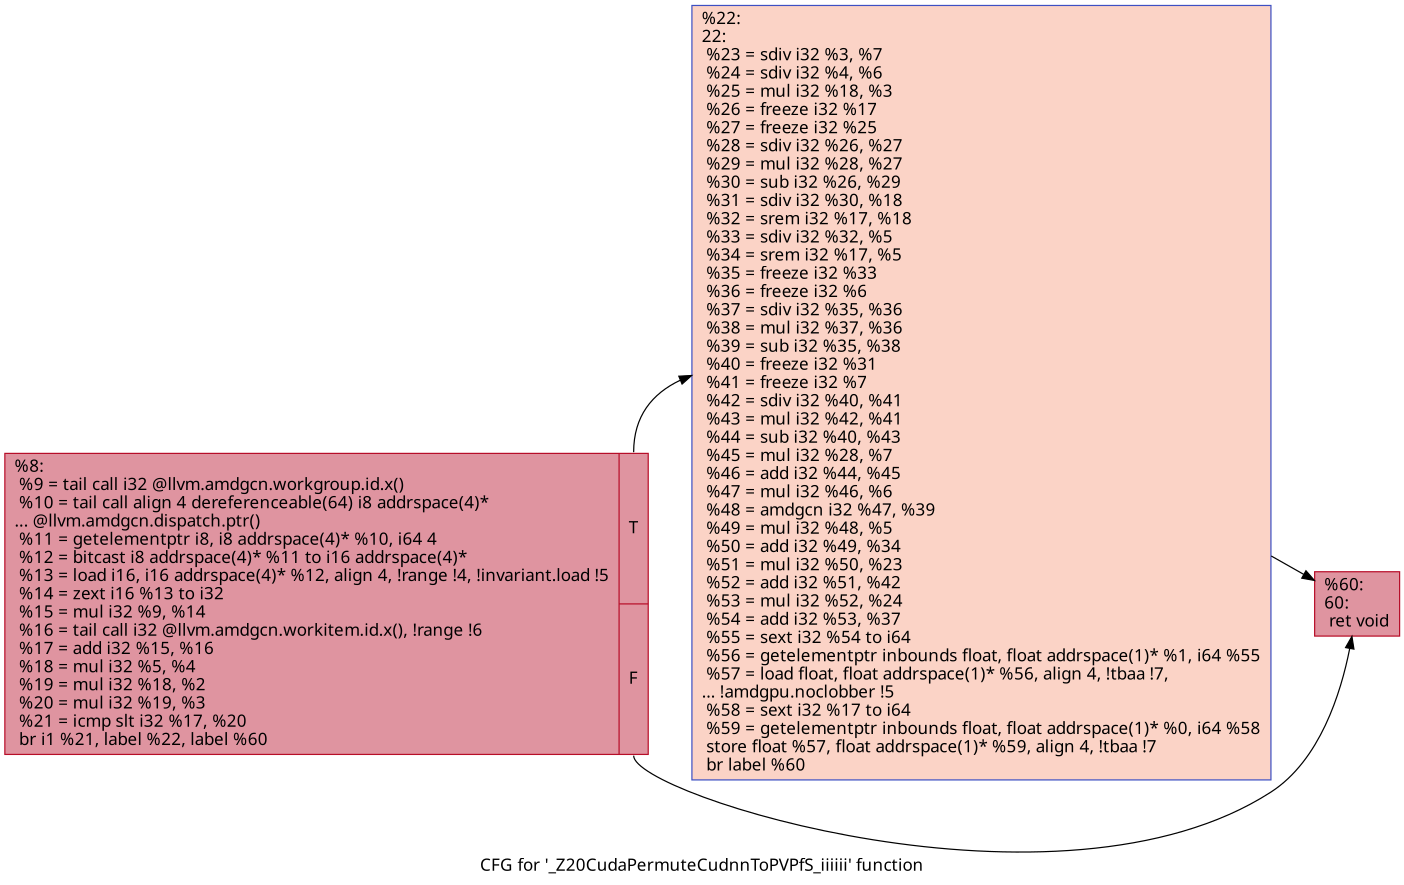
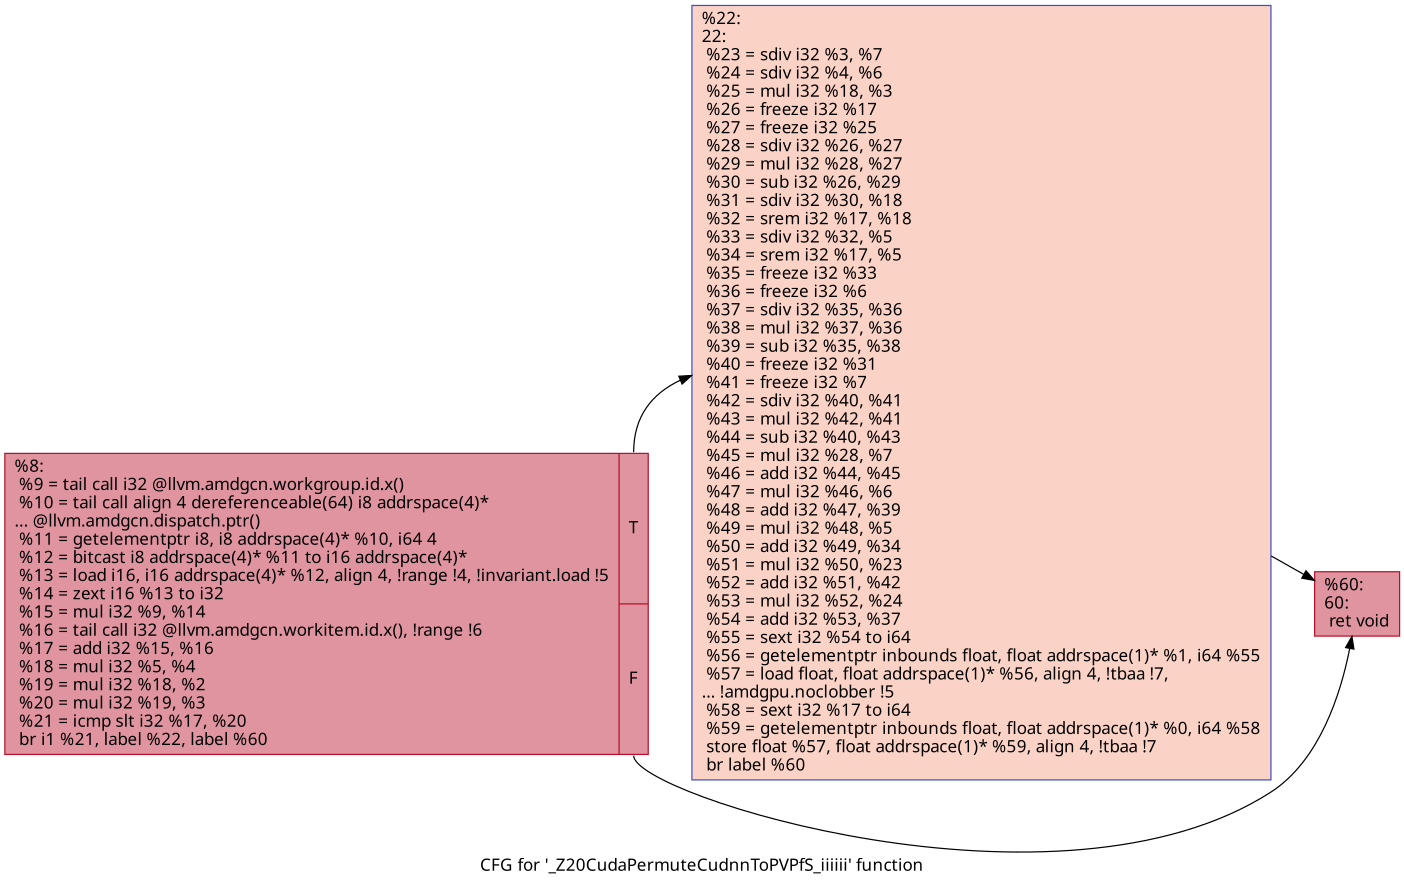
  digraph {
    label="CFG for '_Z20CudaPermuteCudnnToPVPfS_iiiiii' function"
    rankdir=LR
    fontname="Noto Sans"
    node [color="#b70d28ff" fillcolor="#b70d2870" shape=record style=filled fontname="Noto Sans"]
    edge [fontname="Noto Sans"]
    n1 [label="{%8:\l  %9 = tail call i32 @llvm.amdgcn.workgroup.id.x()\l  %10 = tail call align 4 dereferenceable(64) i8 addrspace(4)*\l... @llvm.amdgcn.dispatch.ptr()\l  %11 = getelementptr i8, i8 addrspace(4)* %10, i64 4\l  %12 = bitcast i8 addrspace(4)* %11 to i16 addrspace(4)*\l  %13 = load i16, i16 addrspace(4)* %12, align 4, !range !4, !invariant.load !5\l  %14 = zext i16 %13 to i32\l  %15 = mul i32 %9, %14\l  %16 = tail call i32 @llvm.amdgcn.workitem.id.x(), !range !6\l  %17 = add i32 %15, %16\l  %18 = mul i32 %5, %4\l  %19 = mul i32 %18, %2\l  %20 = mul i32 %19, %3\l  %21 = icmp slt i32 %17, %20\l  br i1 %21, label %22, label %60\l|{<s0>T|<s1>F}}"]
-   n2 [color="#3d50c3ff" fillcolor="#f59c7d70" label="{%22:\l22:                                               \l  %23 = sdiv i32 %3, %7\l  %24 = sdiv i32 %4, %6\l  %25 = mul i32 %18, %3\l  %26 = freeze i32 %17\l  %27 = freeze i32 %25\l  %28 = sdiv i32 %26, %27\l  %29 = mul i32 %28, %27\l  %30 = sub i32 %26, %29\l  %31 = sdiv i32 %30, %18\l  %32 = srem i32 %17, %18\l  %33 = sdiv i32 %32, %5\l  %34 = srem i32 %17, %5\l  %35 = freeze i32 %33\l  %36 = freeze i32 %6\l  %37 = sdiv i32 %35, %36\l  %38 = mul i32 %37, %36\l  %39 = sub i32 %35, %38\l  %40 = freeze i32 %31\l  %41 = freeze i32 %7\l  %42 = sdiv i32 %40, %41\l  %43 = mul i32 %42, %41\l  %44 = sub i32 %40, %43\l  %45 = mul i32 %28, %7\l  %46 = add i32 %44, %45\l  %47 = mul i32 %46, %6\l  %48 = amdgcn i32 %47, %39\l  %49 = mul i32 %48, %5\l  %50 = add i32 %49, %34\l  %51 = mul i32 %50, %23\l  %52 = add i32 %51, %42\l  %53 = mul i32 %52, %24\l  %54 = add i32 %53, %37\l  %55 = sext i32 %54 to i64\l  %56 = getelementptr inbounds float, float addrspace(1)* %1, i64 %55\l  %57 = load float, float addrspace(1)* %56, align 4, !tbaa !7,\l... !amdgpu.noclobber !5\l  %58 = sext i32 %17 to i64\l  %59 = getelementptr inbounds float, float addrspace(1)* %0, i64 %58\l  store float %57, float addrspace(1)* %59, align 4, !tbaa !7\l  br label %60\l}"]
+   n2 [color="#3d50c3ff" fillcolor="#f59c7d70" label="{%22:\l22:                                               \l  %23 = sdiv i32 %3, %7\l  %24 = sdiv i32 %4, %6\l  %25 = mul i32 %18, %3\l  %26 = freeze i32 %17\l  %27 = freeze i32 %25\l  %28 = sdiv i32 %26, %27\l  %29 = mul i32 %28, %27\l  %30 = sub i32 %26, %29\l  %31 = sdiv i32 %30, %18\l  %32 = srem i32 %17, %18\l  %33 = sdiv i32 %32, %5\l  %34 = srem i32 %17, %5\l  %35 = freeze i32 %33\l  %36 = freeze i32 %6\l  %37 = sdiv i32 %35, %36\l  %38 = mul i32 %37, %36\l  %39 = sub i32 %35, %38\l  %40 = freeze i32 %31\l  %41 = freeze i32 %7\l  %42 = sdiv i32 %40, %41\l  %43 = mul i32 %42, %41\l  %44 = sub i32 %40, %43\l  %45 = mul i32 %28, %7\l  %46 = add i32 %44, %45\l  %47 = mul i32 %46, %6\l  %48 = add i32 %47, %39\l  %49 = mul i32 %48, %5\l  %50 = add i32 %49, %34\l  %51 = mul i32 %50, %23\l  %52 = add i32 %51, %42\l  %53 = mul i32 %52, %24\l  %54 = add i32 %53, %37\l  %55 = sext i32 %54 to i64\l  %56 = getelementptr inbounds float, float addrspace(1)* %1, i64 %55\l  %57 = load float, float addrspace(1)* %56, align 4, !tbaa !7,\l... !amdgpu.noclobber !5\l  %58 = sext i32 %17 to i64\l  %59 = getelementptr inbounds float, float addrspace(1)* %0, i64 %58\l  store float %57, float addrspace(1)* %59, align 4, !tbaa !7\l  br label %60\l}"]
    n3 [label="{%60:\l60:                                               \l  ret void\l}"]
    n1 -> n2 [tailport=s0]
    n1 -> n3 [tailport=s1]
    n2 -> n3
  }
